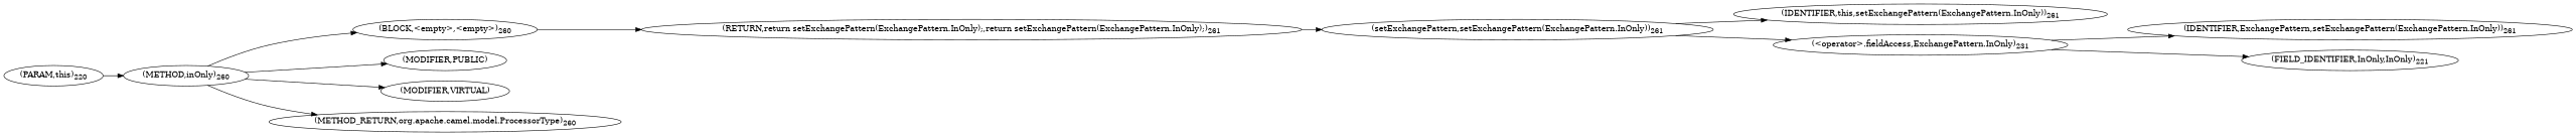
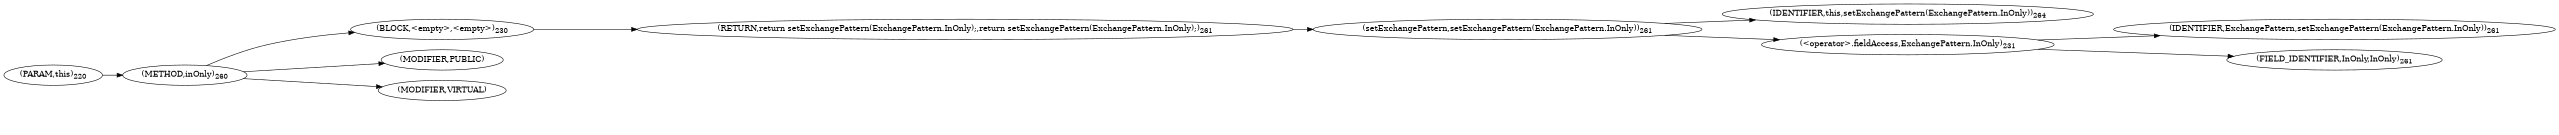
  digraph {
    rankdir=LR
    n1 [label=<(METHOD,inOnly)<SUB>260</SUB>>]
-   n2 [label=<(BLOCK,&lt;empty&gt;,&lt;empty&gt;)<SUB>260</SUB>>]
+   n2 [label=<(BLOCK,&lt;empty&gt;,&lt;empty&gt;)<SUB>230</SUB>>]
    n3 [label=<(MODIFIER,PUBLIC)>]
    n4 [label=<(MODIFIER,VIRTUAL)>]
-   n5 [label=<(METHOD_RETURN,org.apache.camel.model.ProcessorType)<SUB>260</SUB>>]
    n6 [label=<(PARAM,this)<SUB>220</SUB>>]
    n7 [label=<(RETURN,return setExchangePattern(ExchangePattern.InOnly);,return setExchangePattern(ExchangePattern.InOnly);)<SUB>261</SUB>>]
    n8 [label=<(setExchangePattern,setExchangePattern(ExchangePattern.InOnly))<SUB>261</SUB>>]
-   n9 [label=<(IDENTIFIER,this,setExchangePattern(ExchangePattern.InOnly))<SUB>261</SUB>>]
+   n9 [label=<(IDENTIFIER,this,setExchangePattern(ExchangePattern.InOnly))<SUB>264</SUB>>]
    n10 [label=<(&lt;operator&gt;.fieldAccess,ExchangePattern.InOnly)<SUB>231</SUB>>]
    n11 [label=<(IDENTIFIER,ExchangePattern,setExchangePattern(ExchangePattern.InOnly))<SUB>261</SUB>>]
-   n12 [label=<(FIELD_IDENTIFIER,InOnly,InOnly)<SUB>221</SUB>>]
+   n12 [label=<(FIELD_IDENTIFIER,InOnly,InOnly)<SUB>261</SUB>>]
    n1 -> n2
    n1 -> n3
    n1 -> n4
-   n1 -> n5
    n2 -> n7
    n6 -> n1
    n7 -> n8
    n8 -> n9
    n8 -> n10
    n10 -> n11
    n10 -> n12
  }
